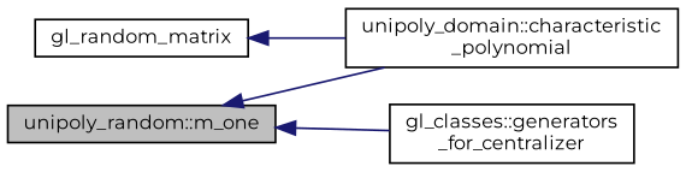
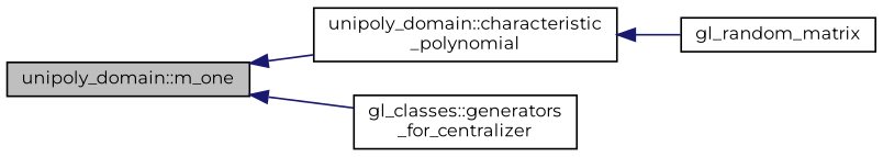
  digraph {
    fontname=Montserrat
    rankdir=LR
    node [color=black fillcolor=white fontname=Montserrat fontsize=10 shape=record style=filled]
    edge [color=midnightblue dir=back fontname=Montserrat fontsize=10 labelfontname=Helvetica labelfontsize=10 style=solid]
-   n1 [fillcolor=grey75 fontcolor=black height=0.2 label="unipoly_random::m_one" width=0.4]
+   n1 [fillcolor=grey75 fontcolor=black height=0.2 label="unipoly_domain::m_one" width=0.4]
    n2 [height=0.2 label="unipoly_domain::characteristic\l_polynomial" width=0.4]
    n3 [height=0.2 label="gl_classes::generators\l_for_centralizer" width=0.4]
    n4 [height=0.2 label=gl_random_matrix width=0.4]
    n1 -> n2
    n1 -> n3
-   n4 -> n2
+   n2 -> n4
  }
